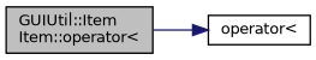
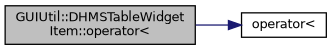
  digraph {
    rankdir=LR
    node [color=black fontname=Helvetica fontsize=10 shape=record style=filled]
-   n1 [fillcolor=grey75 fontcolor=black height=0.2 label="GUIUtil::Item\lItem::operator\<" width=0.4]
+   n1 [fillcolor=grey75 fontcolor=black height=0.2 label="GUIUtil::DHMSTableWidget\lItem::operator\<" width=0.4]
    n2 [fillcolor=white height=0.2 label="operator\<" width=0.4]
    n1 -> n2 [color=midnightblue fontname=Helvetica fontsize=10 labelfontname=Helvetica labelfontsize=10 style=solid]
  }
